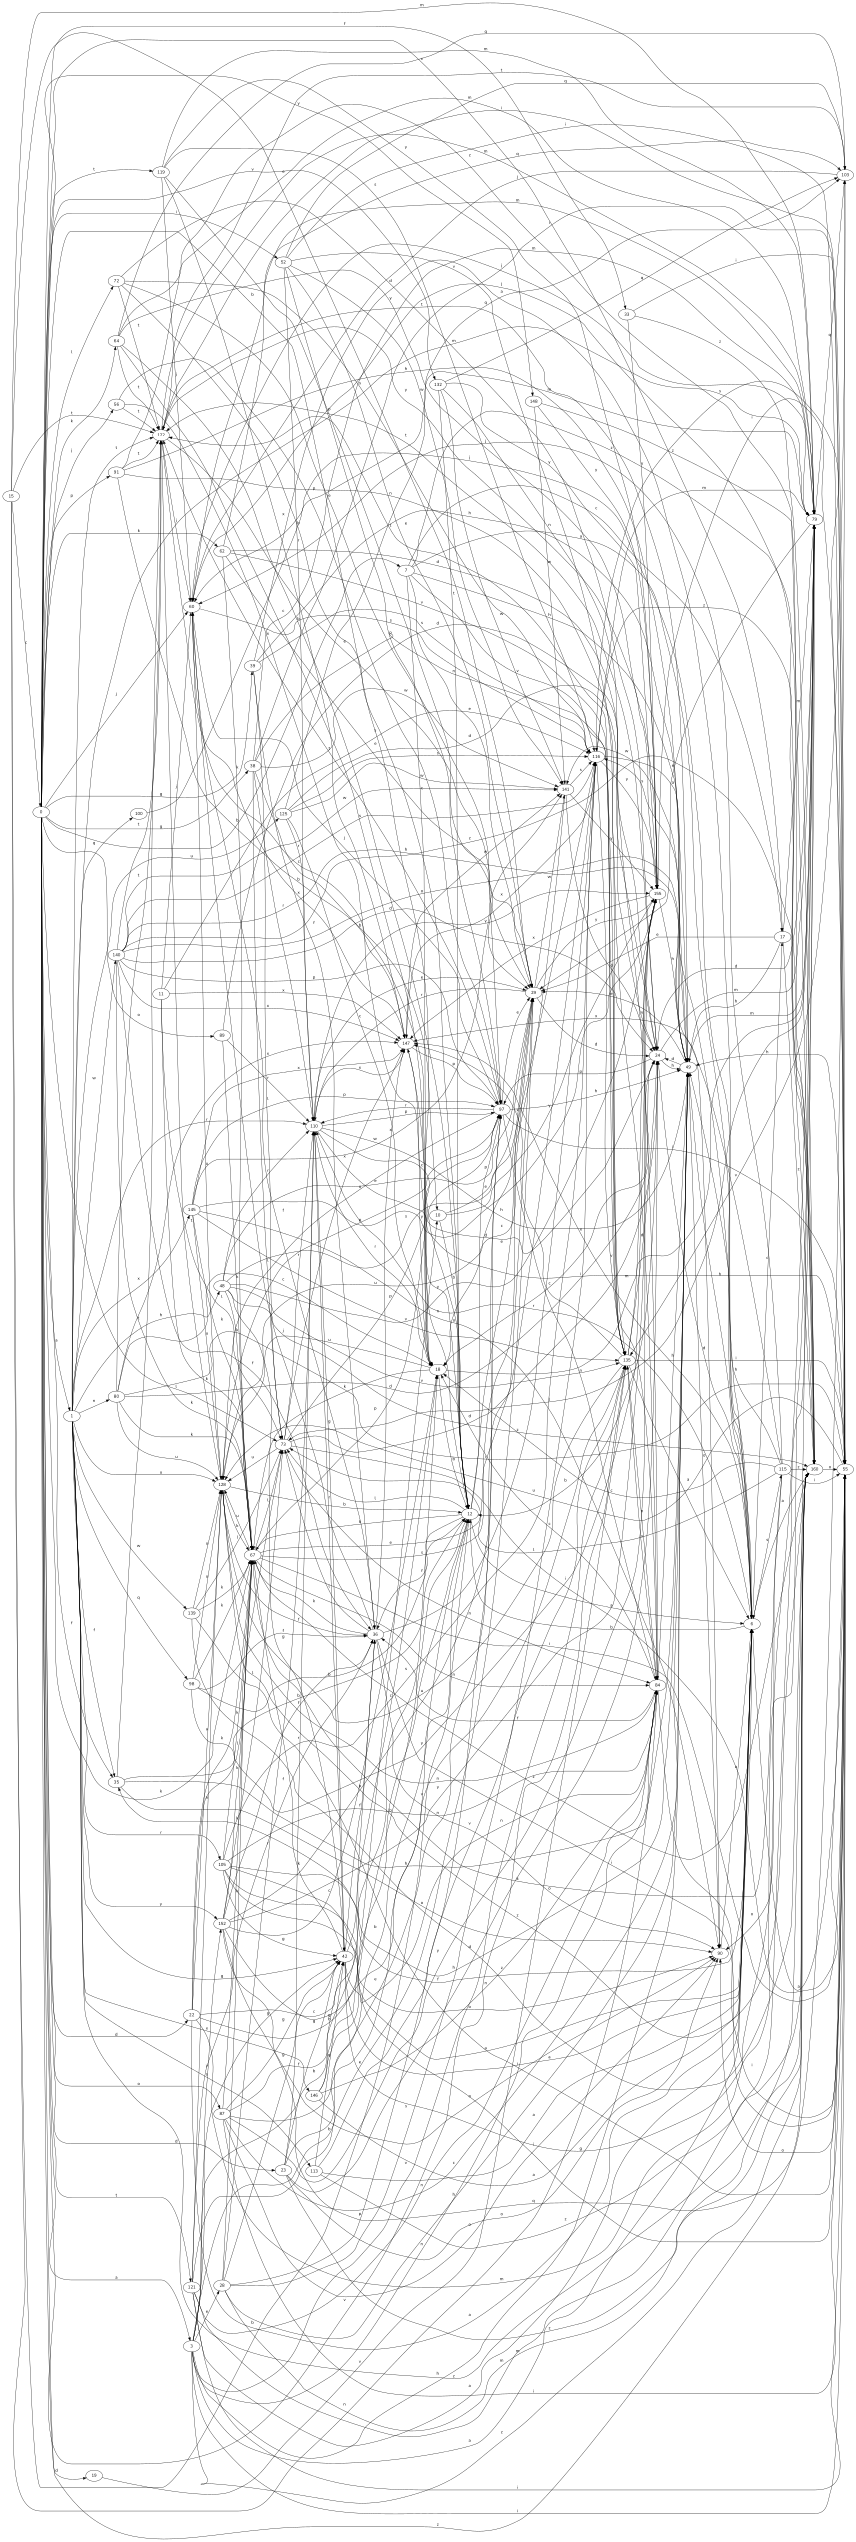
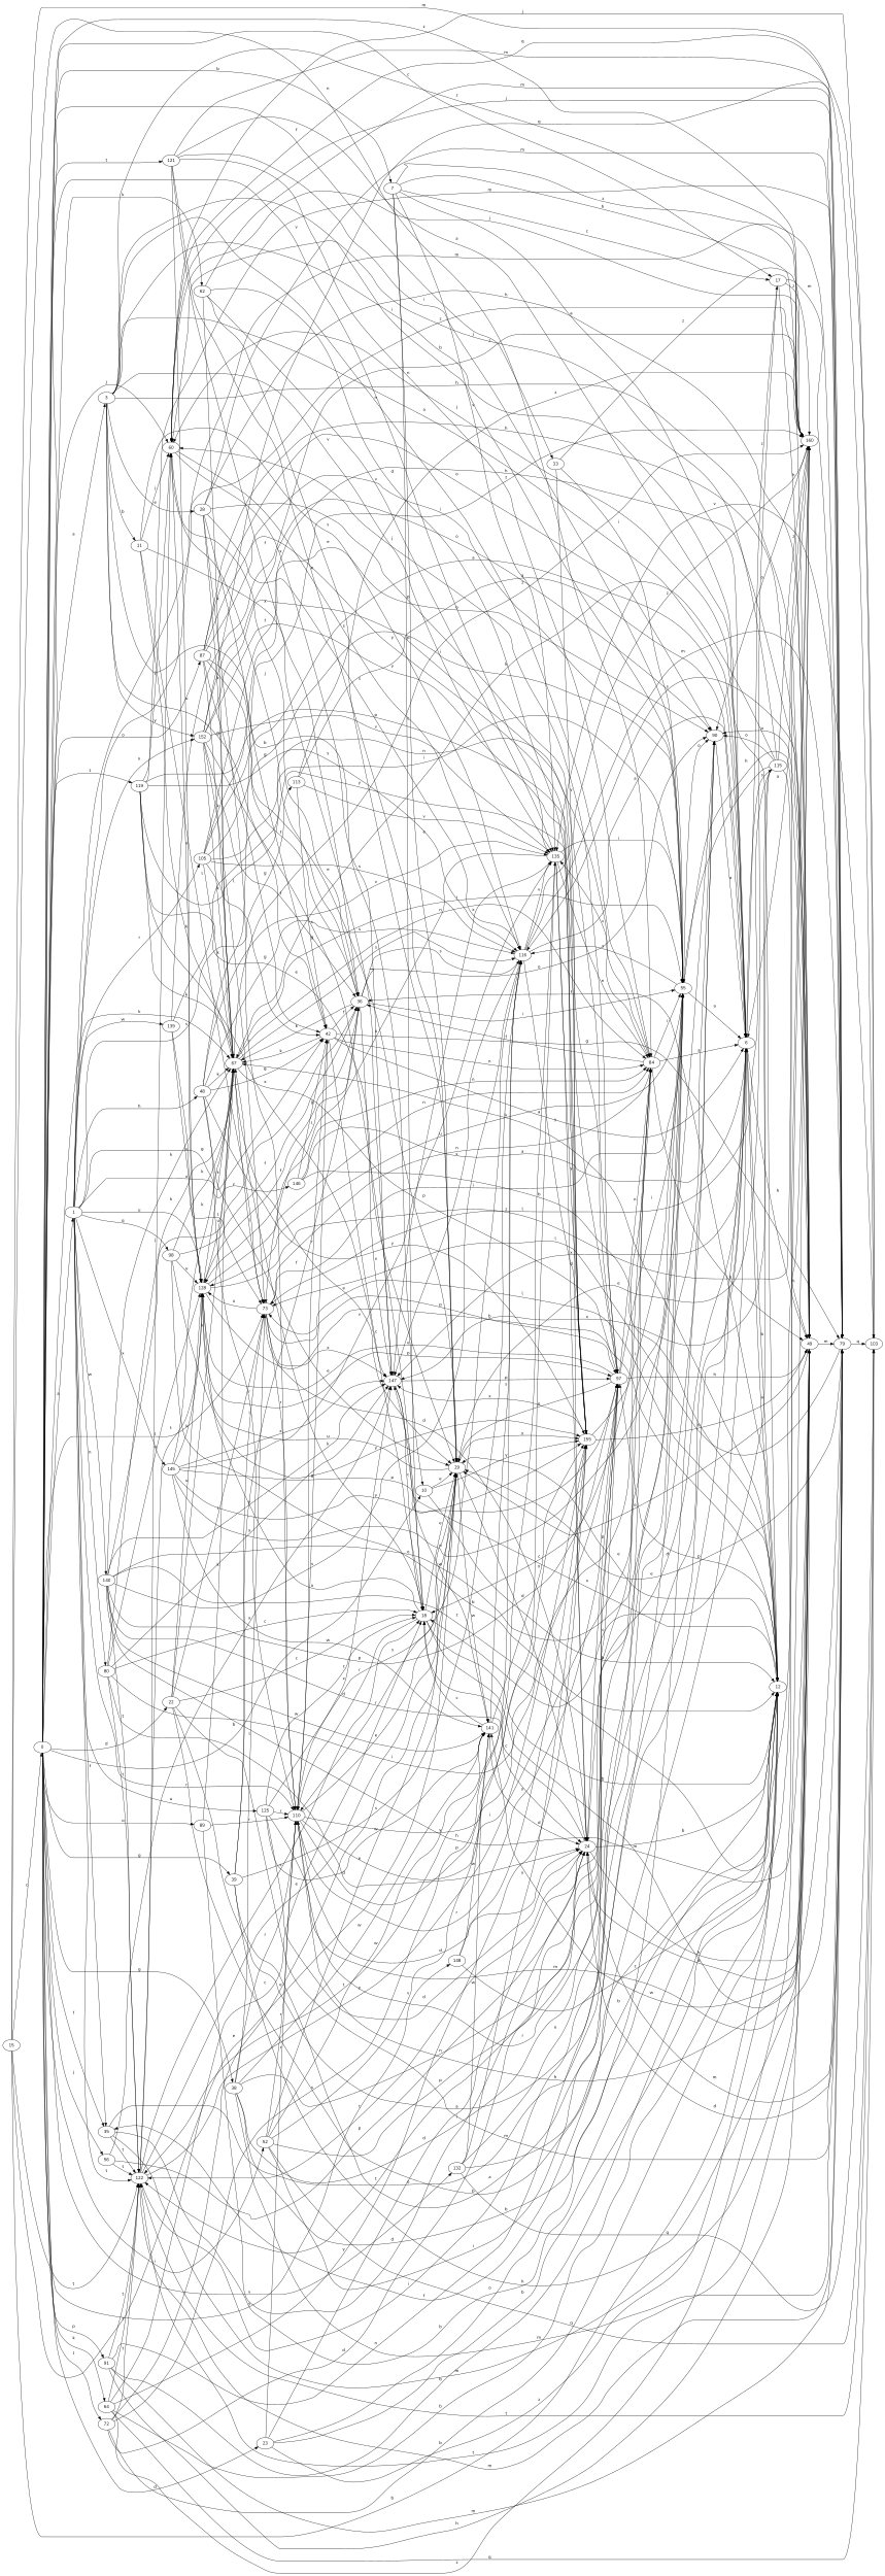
  strict digraph {
    fontname=Nunito
    rankdir=LR
    node [fontname=Nunito]
    edge [fontname=Nunito]
    0
    1
    3
    7
    10
    17
-   19
    22
    23
    33
    35
    38
    39
    52
    56
    60
    62
    64
    67
    72
    73
    87
    89
    91
    119
    121
    132
    135
    148
    160
    42
    48
    79
    80
    98
-   100
    105
    110
    113
    122
    125
    128
    139
    140
    145
    146
    152
    6
    11
    12
    28
    49
    55
    84
    18
    29
    155
    15
    24
    90
    141
    116
    36
    97
    103
    147
    115
    0 -> 1 [label=a]
    0 -> 3 [label=a]
    0 -> 7 [label=b]
    0 -> 10 [label=b]
    0 -> 17 [label=c]
-   0 -> 19 [label=d]
    0 -> 22 [label=d]
    0 -> 23 [label=d]
    0 -> 33 [label=f]
    0 -> 35 [label=f]
    0 -> 38 [label=g]
    0 -> 39 [label=g]
    0 -> 52 [label=i]
    0 -> 56 [label=j]
    0 -> 60 [label=j]
    0 -> 62 [label=k]
    0 -> 64 [label=k]
    0 -> 67 [label=k]
    0 -> 72 [label=l]
    0 -> 73 [label=l]
    0 -> 87 [label=o]
    0 -> 89 [label=o]
    0 -> 91 [label=p]
    0 -> 119 [label=t]
    0 -> 121 [label=t]
    0 -> 132 [label=v]
    0 -> 135 [label=v]
    0 -> 148 [label=y]
    0 -> 160 [label=z]
    1 -> 35 [label=f]
    1 -> 160 [label=z]
    1 -> 42 [label=g]
    1 -> 48 [label=h]
    1 -> 79 [label=m]
    1 -> 80 [label=n]
    1 -> 98 [label=q]
-   1 -> 100 [label=q]
    1 -> 105 [label=r]
    1 -> 110 [label=r]
    1 -> 113 [label=s]
    1 -> 122 [label=t]
    1 -> 125 [label=u]
    1 -> 128 [label=u]
    1 -> 139 [label=w]
    1 -> 140 [label=w]
    1 -> 145 [label=x]
    1 -> 146 [label=x]
    1 -> 152 [label=y]
    3 -> 10 [label=b]
    3 -> 135 [label=v]
    3 -> 160 [label=z]
    3 -> 42 [label=g]
    3 -> 152 [label=y]
    3 -> 6 [label=a]
+   3 -> 11 [label=b]
    3 -> 12 [label=b]
    3 -> 28 [label=e]
    3 -> 49 [label=h]
    3 -> 55 [label=i]
    3 -> 84 [label=n]
    7 -> 17 [label=c]
    7 -> 135 [label=v]
    7 -> 160 [label=z]
    7 -> 6 [label=a]
    7 -> 49 [label=h]
    7 -> 18 [label=c]
    7 -> 29 [label=e]
    10 -> 12 [label=b]
    10 -> 29 [label=e]
    10 -> 155 [label=y]
    17 -> 160 [label=z]
    17 -> 79 [label=m]
    17 -> 49 [label=h]
    17 -> 29 [label=e]
-   19 -> 135 [label=v]
    22 -> 67 [label=k]
    22 -> 73 [label=l]
    22 -> 79 [label=m]
    22 -> 128 [label=u]
    22 -> 6 [label=a]
    22 -> 12 [label=b]
    22 -> 18 [label=c]
    23 -> 160 [label=z]
-   23 -> 42 [label=g]
    23 -> 110 [label=r]
    23 -> 12 [label=b]
    23 -> 24 [label=d]
    23 -> 90 [label=o]
    33 -> 160 [label=z]
    33 -> 55 [label=i]
    33 -> 155 [label=y]
    35 -> 122 [label=t]
    35 -> 12 [label=b]
-   35 -> 49 [label=h]
+   35 -> 49 [label=m]
    35 -> 90 [label=o]
    38 -> 73 [label=l]
    38 -> 79 [label=m]
    38 -> 110 [label=r]
    38 -> 12 [label=b]
    38 -> 55 [label=i]
    38 -> 84 [label=n]
    38 -> 141 [label=w]
    39 -> 73 [label=l]
    39 -> 6 [label=a]
    39 -> 49 [label=h]
    39 -> 116 [label=s]
    39 -> 36 [label=f]
    52 -> 135 [label=v]
    52 -> 110 [label=r]
    52 -> 55 [label=i]
    52 -> 29 [label=e]
    52 -> 141 [label=w]
    52 -> 97 [label=p]
    52 -> 103 [label=q]
    56 -> 122 [label=t]
    56 -> 97 [label=p]
    56 -> 147 [label=x]
    60 -> 128 [label=u]
    60 -> 116 [label=s]
    60 -> 36 [label=f]
    60 -> 103 [label=q]
    60 -> 147 [label=x]
    62 -> 67 [label=k]
    62 -> 135 [label=v]
    62 -> 79 [label=m]
    62 -> 29 [label=e]
    62 -> 24 [label=d]
    64 -> 160 [label=z]
    64 -> 122 [label=t]
    64 -> 12 [label=b]
    64 -> 18 [label=c]
    64 -> 155 [label=y]
    64 -> 103 [label=q]
    67 -> 73 [label=l]
    67 -> 160 [label=z]
    67 -> 128 [label=u]
    67 -> 55 [label=i]
    67 -> 84 [label=n]
    67 -> 29 [label=e]
    67 -> 116 [label=s]
    67 -> 97 [label=p]
    72 -> 122 [label=t]
    72 -> 12 [label=b]
    72 -> 29 [label=e]
    72 -> 24 [label=d]
    72 -> 116 [label=s]
    73 -> 110 [label=r]
    73 -> 128 [label=u]
    73 -> 55 [label=i]
    73 -> 84 [label=n]
    73 -> 24 [label=d]
    73 -> 97 [label=p]
    73 -> 147 [label=x]
    87 -> 67 [label=k]
    87 -> 42 [label=g]
-   87 -> 49 [label=c]
+   87 -> 49 [label=h]
    87 -> 55 [label=i]
    87 -> 29 [label=e]
    87 -> 155 [label=y]
    87 -> 90 [label=o]
    87 -> 36 [label=f]
    89 -> 67 [label=k]
    89 -> 110 [label=r]
    89 -> 24 [label=d]
    91 -> 79 [label=m]
    91 -> 122 [label=t]
    91 -> 12 [label=b]
    91 -> 49 [label=h]
    91 -> 84 [label=n]
    119 -> 60 [label=j]
    119 -> 79 [label=m]
+   119 -> 29 [label=e]
    119 -> 155 [label=y]
    119 -> 116 [label=s]
    119 -> 97 [label=p]
    119 -> 147 [label=x]
    121 -> 79 [label=m]
    121 -> 128 [label=u]
    121 -> 6 [label=a]
    121 -> 55 [label=i]
    121 -> 84 [label=n]
    121 -> 29 [label=e]
    121 -> 36 [label=f]
-   132 -> 12 [label=t]
+   132 -> 12 [label=b]
    132 -> 84 [label=n]
    132 -> 155 [label=y]
    132 -> 141 [label=w]
    132 -> 103 [label=q]
    135 -> 122 [label=t]
    135 -> 128 [label=u]
    135 -> 55 [label=i]
    135 -> 84 [label=n]
    135 -> 155 [label=y]
    135 -> 24 [label=d]
    135 -> 147 [label=x]
    148 -> 160 [label=z]
    148 -> 155 [label=y]
    148 -> 141 [label=w]
    160 -> 60 [label=j]
    160 -> 6 [label=a]
-   160 -> 55 [label=o]
+   160 -> 90 [label=o]
    42 -> 67 [label=k]
    42 -> 79 [label=g]
    42 -> 110 [label=r]
    42 -> 6 [label=a]
    42 -> 84 [label=n]
    42 -> 18 [label=c]
    42 -> 36 [label=f]
    48 -> 67 [label=k]
    48 -> 135 [label=v]
    48 -> 160 [label=z]
    48 -> 42 [label=g]
    48 -> 110 [label=r]
    48 -> 29 [label=e]
    48 -> 155 [label=y]
    48 -> 116 [label=s]
    79 -> 60 [label=j]
    79 -> 73 [label=l]
    79 -> 29 [label=e]
    79 -> 24 [label=d]
    79 -> 103 [label=q]
    80 -> 67 [label=k]
    80 -> 122 [label=t]
    80 -> 128 [label=u]
    80 -> 55 [label=i]
    80 -> 18 [label=c]
    80 -> 24 [label=d]
    80 -> 147 [label=x]
    98 -> 67 [label=k]
    98 -> 128 [label=u]
    98 -> 12 [label=b]
    98 -> 155 [label=y]
    98 -> 36 [label=f]
-   100 -> 103 [label=q]
    105 -> 67 [label=k]
    105 -> 42 [label=g]
    105 -> 6 [label=a]
    105 -> 49 [label=h]
    105 -> 55 [label=i]
    105 -> 84 [label=n]
    105 -> 90 [label=o]
    105 -> 116 [label=s]
    110 -> 42 [label=g]
    110 -> 49 [label=h]
    110 -> 55 [label=i]
    110 -> 29 [label=e]
    110 -> 155 [label=y]
    110 -> 24 [label=d]
    110 -> 97 [label=p]
    110 -> 147 [label=x]
    113 -> 135 [label=v]
    113 -> 160 [label=z]
    113 -> 42 [label=g]
    113 -> 6 [label=a]
    122 -> 60 [label=j]
    122 -> 79 [label=m]
    122 -> 55 [label=i]
    122 -> 18 [label=c]
    122 -> 29 [label=e]
    122 -> 155 [label=y]
    125 -> 79 [label=m]
    125 -> 110 [label=r]
    125 -> 18 [label=c]
    125 -> 24 [label=d]
    125 -> 141 [label=w]
    125 -> 116 [label=s]
    128 -> 67 [label=k]
    128 -> 160 [label=z]
-   128 -> 122 [label=t]
+   122 -> 128 [label=t]
    128 -> 12 [label=b]
    128 -> 84 [label=n]
    128 -> 36 [label=f]
    128 -> 97 [label=p]
-   139 -> 67 [label=k]
+   119 -> 67 [label=k]
    139 -> 73 [label=l]
    139 -> 160 [label=z]
    139 -> 128 [label=u]
    139 -> 55 [label=i]
    140 -> 67 [label=k]
    140 -> 160 [label=z]
    140 -> 122 [label=t]
    140 -> 49 [label=h]
    140 -> 24 [label=d]
    140 -> 90 [label=o]
    140 -> 141 [label=w]
    140 -> 116 [label=s]
    140 -> 36 [label=f]
    140 -> 97 [label=p]
    140 -> 147 [label=x]
    145 -> 67 [label=k]
    145 -> 135 [label=v]
    145 -> 128 [label=u]
    145 -> 155 [label=y]
    145 -> 90 [label=o]
    145 -> 141 [label=w]
    145 -> 97 [label=p]
    145 -> 147 [label=x]
    146 -> 42 [label=g]
    146 -> 6 [label=a]
    146 -> 12 [label=b]
    146 -> 84 [label=n]
    152 -> 67 [label=k]
    152 -> 73 [label=l]
    152 -> 135 [label=v]
    152 -> 18 [label=c]
    152 -> 155 [label=y]
    152 -> 90 [label=o]
    152 -> 36 [label=f]
    152 -> 97 [label=p]
    152 -> 103 [label=q]
    6 -> 17 [label=c]
    6 -> 35 [label=f]
    6 -> 60 [label=j]
    6 -> 110 [label=r]
    6 -> 12 [label=b]
    6 -> 49 [label=h]
    6 -> 24 [label=d]
    6 -> 147 [label=x]
    6 -> 115 [label=s]
    11 -> 60 [label=j]
    11 -> 67 [label=k]
    11 -> 73 [label=l]
    11 -> 116 [label=s]
    11 -> 147 [label=x]
    12 -> 67 [label=k]
    12 -> 73 [label=l]
    12 -> 6 [label=a]
    12 -> 29 [label=e]
    12 -> 36 [label=f]
    12 -> 97 [label=p]
    12 -> 147 [label=x]
    28 -> 67 [label=k]
    28 -> 42 [label=g]
    28 -> 79 [label=m]
    28 -> 110 [label=r]
    28 -> 49 [label=h]
    28 -> 116 [label=s]
    28 -> 97 [label=p]
    49 -> 79 [label=m]
    49 -> 122 [label=t]
    49 -> 29 [label=e]
    49 -> 24 [label=d]
    49 -> 90 [label=o]
    49 -> 141 [label=w]
    49 -> 116 [label=s]
    55 -> 128 [label=u]
    55 -> 6 [label=a]
    55 -> 49 [label=h]
    55 -> 90 [label=o]
    55 -> 116 [label=s]
    84 -> 135 [label=v]
-   135 -> 6 [label=a]
+   84 -> 6 [label=a]
    84 -> 49 [label=h]
    84 -> 55 [label=i]
    84 -> 18 [label=c]
    84 -> 36 [label=f]
    18 -> 67 [label=k]
    18 -> 79 [label=m]
    18 -> 110 [label=r]
    18 -> 128 [label=u]
    18 -> 12 [label=b]
+   18 -> 29 [label=e]
    29 -> 110 [label=r]
    29 -> 128 [label=u]
    29 -> 155 [label=y]
    29 -> 24 [label=d]
    29 -> 141 [label=w]
    155 -> 49 [label=h]
    155 -> 55 [label=i]
    155 -> 147 [label=x]
    15 -> 0 [label=c]
    15 -> 79 [label=m]
    15 -> 122 [label=t]
    15 -> 12 [label=b]
    15 -> 84 [label=n]
    15 -> 29 [label=e]
    24 -> 79 [label=m]
    24 -> 122 [label=t]
    24 -> 12 [label=b]
    24 -> 49 [label=h]
    24 -> 18 [label=c]
    24 -> 97 [label=p]
    90 -> 6 [label=a]
    141 -> 18 [label=c]
    141 -> 155 [label=y]
    141 -> 24 [label=d]
    141 -> 116 [label=s]
    116 -> 135 [label=v]
    116 -> 160 [label=z]
    116 -> 79 [label=m]
    116 -> 6 [label=a]
    116 -> 155 [label=y]
    116 -> 147 [label=x]
    36 -> 60 [label=j]
    36 -> 67 [label=k]
    36 -> 73 [label=l]
    36 -> 55 [label=i]
    36 -> 90 [label=o]
    36 -> 116 [label=s]
    36 -> 147 [label=x]
    97 -> 60 [label=j]
    97 -> 110 [label=r]
    97 -> 122 [label=t]
    97 -> 128 [label=u]
    97 -> 49 [label=h]
    97 -> 55 [label=i]
    97 -> 84 [label=n]
    97 -> 29 [label=e]
    103 -> 60 [label=j]
    103 -> 135 [label=v]
    103 -> 122 [label=t]
    147 -> 18 [label=c]
    147 -> 141 [label=w]
    147 -> 97 [label=p]
    115 -> 60 [label=j]
    115 -> 67 [label=k]
    115 -> 73 [label=l]
    115 -> 160 [label=z]
    115 -> 49 [label=h]
    115 -> 55 [label=i]
    115 -> 18 [label=c]
    115 -> 90 [label=o]
    115 -> 147 [label=x]
  }
